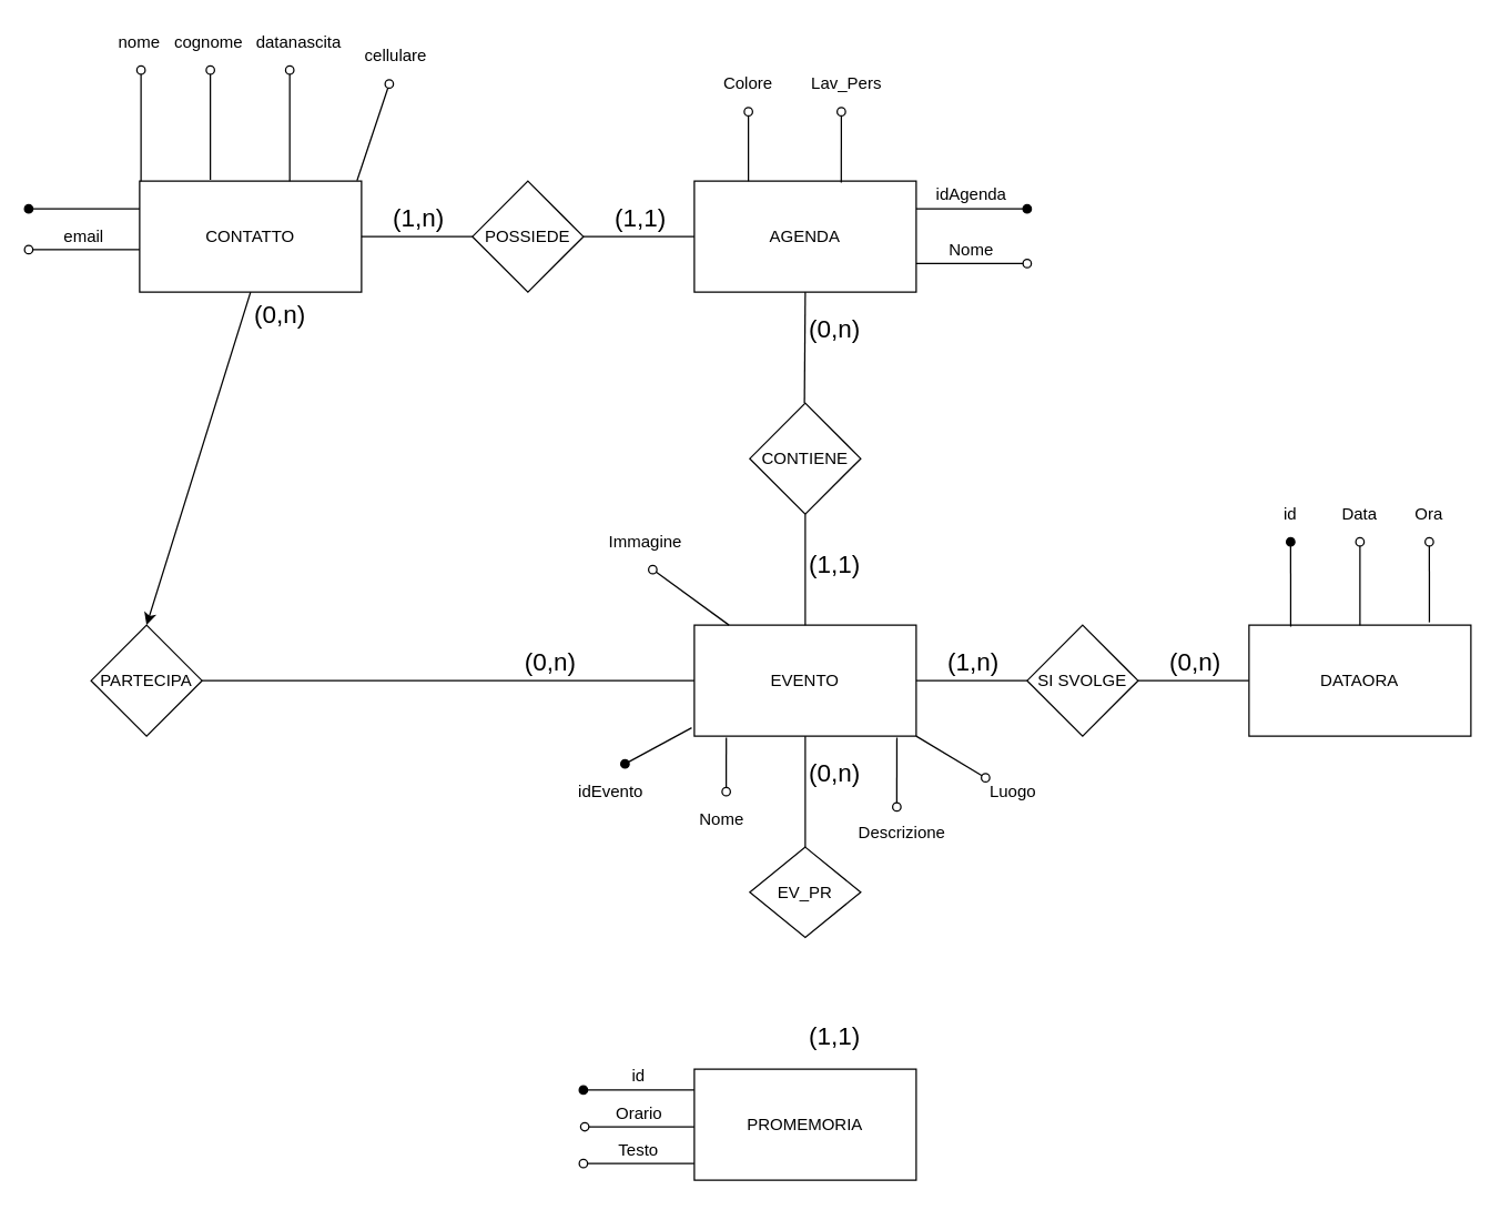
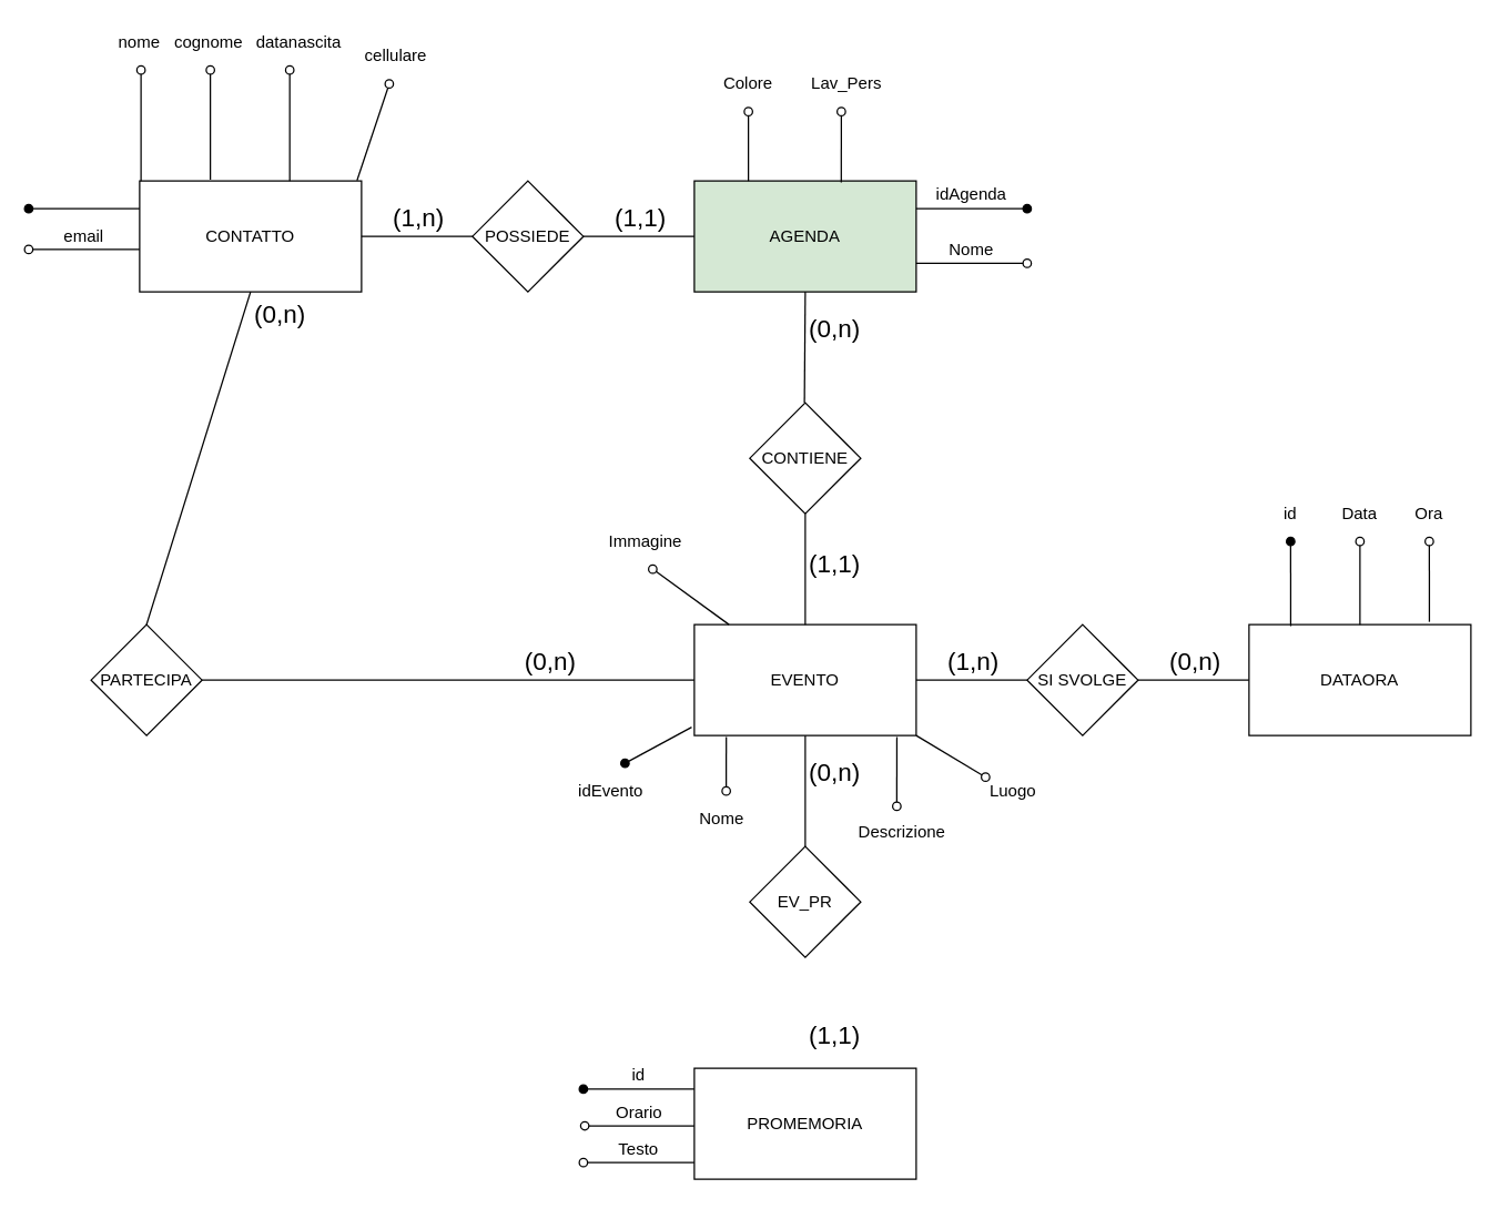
  <mxCell id="0" />
  <mxCell id="1" parent="0" />
  <mxCell id="2" value="EVENTO" style="rounded=0;whiteSpace=wrap;html=1;" parent="1" vertex="1"><mxGeometry x="500" y="450" width="160" height="80" as="geometry" /></mxCell>
  <mxCell id="3" value="CONTIENE" style="rhombus;whiteSpace=wrap;html=1;" parent="1" vertex="1"><mxGeometry x="540" y="290" width="80" height="80" as="geometry" /></mxCell>
- <mxCell id="4" value="AGENDA" style="rounded=0;whiteSpace=wrap;html=1;" parent="1" vertex="1"><mxGeometry x="500" width="160" height="80" as="geometry" y="130" /></mxCell>
+ <mxCell id="4" value="AGENDA" style="rounded=0;whiteSpace=wrap;html=1;fillColor=#d5e8d4;" parent="1" vertex="1"><mxGeometry x="500" width="160" height="80" as="geometry" y="130" /></mxCell>
  <mxCell id="5" value="CONTATTO" style="rounded=0;whiteSpace=wrap;html=1;" parent="1" vertex="1"><mxGeometry x="100" width="160" height="80" as="geometry" y="130" /></mxCell>
  <mxCell id="6" value="POSSIEDE" style="rhombus;whiteSpace=wrap;html=1;" parent="1" vertex="1"><mxGeometry x="340" width="80" height="80" as="geometry" y="130" /></mxCell>
  <mxCell id="7" value="" style="endArrow=none;html=1;rounded=0;exitX=1;exitY=0.5;exitDx=0;exitDy=0;entryX=0;entryY=0.5;entryDx=0;entryDy=0;" parent="1" source="5" target="6" edge="1"><mxGeometry relative="1" as="geometry"><mxPoint x="270" y="170" as="sourcePoint" /><mxPoint x="350" y="170" as="targetPoint" /></mxGeometry></mxCell>
  <mxCell id="8" value="(1,n)" style="resizable=0;html=1;align=center;verticalAlign=bottom;fontSize=18;" parent="7" connectable="0" vertex="1"><mxGeometry x="-1" relative="1" as="geometry"><mxPoint x="40" as="offset" /></mxGeometry></mxCell>
  <mxCell id="9" value="" style="endArrow=none;html=1;rounded=0;exitX=1;exitY=0.5;exitDx=0;exitDy=0;entryX=0;entryY=0.5;entryDx=0;entryDy=0;" parent="1" edge="1"><mxGeometry relative="1" as="geometry"><mxPoint x="420" y="170" as="sourcePoint" /><mxPoint x="500" y="170" as="targetPoint" /></mxGeometry></mxCell>
  <mxCell id="10" value="(1,1)" style="resizable=0;html=1;align=center;verticalAlign=bottom;fontSize=18;" parent="9" connectable="0" vertex="1"><mxGeometry x="-1" relative="1" as="geometry"><mxPoint x="40" as="offset" /></mxGeometry></mxCell>
  <mxCell id="11" value="" style="endArrow=none;html=1;rounded=0;exitX=0.5;exitY=1;exitDx=0;exitDy=0;" parent="1" source="4" edge="1"><mxGeometry relative="1" as="geometry"><mxPoint x="579.41" y="220" as="sourcePoint" /><mxPoint x="579.41" y="290" as="targetPoint" /></mxGeometry></mxCell>
  <mxCell id="12" value="(0,n)" style="resizable=0;html=1;align=center;verticalAlign=bottom;fontSize=18;" parent="11" connectable="0" vertex="1"><mxGeometry x="-1" relative="1" as="geometry"><mxPoint x="20" y="40" as="offset" /></mxGeometry></mxCell>
  <mxCell id="13" value="" style="endArrow=none;html=1;rounded=0;exitX=0.5;exitY=1;exitDx=0;exitDy=0;entryX=0.5;entryY=0;entryDx=0;entryDy=0;" parent="1" source="3" target="2" edge="1"><mxGeometry relative="1" as="geometry"><mxPoint x="570" y="380" as="sourcePoint" /><mxPoint x="570" y="450" as="targetPoint" /></mxGeometry></mxCell>
  <mxCell id="14" value="(1,1)" style="resizable=0;html=1;align=center;verticalAlign=bottom;fontSize=18;" parent="13" connectable="0" vertex="1"><mxGeometry x="-1" relative="1" as="geometry"><mxPoint x="20" y="50" as="offset" /></mxGeometry></mxCell>
  <mxCell id="15" value="" style="endArrow=none;html=1;rounded=0;entryX=0;entryY=0.5;entryDx=0;entryDy=0;exitX=1;exitY=0.5;exitDx=0;exitDy=0;" parent="1" source="17" target="2" edge="1"><mxGeometry relative="1" as="geometry"><mxPoint y="650" as="sourcePoint" x="180" /><mxPoint x="300" y="650" as="targetPoint" /><Array as="points"><mxPoint x="220" y="490" /><mxPoint x="400" y="490" /></Array></mxGeometry></mxCell>
  <mxCell id="16" value="(0,n)" style="resizable=0;html=1;align=center;verticalAlign=bottom;fontSize=18;" parent="15" connectable="0" vertex="1"><mxGeometry x="-1" relative="1" as="geometry"><mxPoint x="250" as="offset" /></mxGeometry></mxCell>
  <mxCell id="17" value="PARTECIPA" style="rhombus;whiteSpace=wrap;html=1;" parent="1" vertex="1"><mxGeometry x="65" y="450" width="80" height="80" as="geometry" /></mxCell>
- <mxCell id="18" value="" style="endArrow=classic;html=1;rounded=0;entryX=0.5;entryY=0;entryDx=0;entryDy=0;exitX=0.5;exitY=1;exitDx=0;exitDy=0;" parent="1" source="5" target="17" edge="1"><mxGeometry relative="1" as="geometry"><mxPoint y="210" as="sourcePoint" x="180" /><mxPoint x="340" y="650" as="targetPoint" /><Array as="points" /></mxGeometry></mxCell>
+ <mxCell id="18" value="" style="endArrow=none;html=1;rounded=0;entryX=0.5;entryY=0;entryDx=0;entryDy=0;exitX=0.5;exitY=1;exitDx=0;exitDy=0;" parent="1" source="5" target="17" edge="1"><mxGeometry relative="1" as="geometry"><mxPoint y="210" as="sourcePoint" x="180" /><mxPoint x="340" y="650" as="targetPoint" /><Array as="points" /></mxGeometry></mxCell>
  <mxCell id="19" value="(0,n)" style="resizable=0;html=1;align=center;verticalAlign=bottom;fontSize=18;" parent="18" connectable="0" vertex="1"><mxGeometry x="-1" relative="1" as="geometry"><mxPoint x="20" y="30" as="offset" /></mxGeometry></mxCell>
  <mxCell id="20" value="" style="group" parent="1" vertex="1" connectable="0"><mxGeometry x="20" y="160" width="80" height="20" as="geometry" /></mxCell>
  <mxCell id="21" value="" style="endArrow=none;html=1;startArrow=oval;startFill=0;" parent="20" edge="1"><mxGeometry width="50" height="50" relative="1" as="geometry"><mxPoint y="19.41" as="sourcePoint" /><mxPoint x="80" y="19.41" as="targetPoint" /></mxGeometry></mxCell>
  <mxCell id="22" value="email" style="text;html=1;strokeColor=none;fillColor=none;align=center;verticalAlign=middle;whiteSpace=wrap;rounded=0;" parent="20" vertex="1"><mxGeometry x="20" width="40" height="20" as="geometry" /></mxCell>
  <mxCell id="23" value="" style="group" parent="1" vertex="1" connectable="0"><mxGeometry x="20" width="80" height="20" as="geometry" y="130" /></mxCell>
  <mxCell id="24" value="" style="endArrow=none;html=1;startArrow=oval;startFill=1;targetPortConstraint=east;" parent="23" edge="1"><mxGeometry width="50" height="50" relative="1" as="geometry"><mxPoint y="20.0" as="sourcePoint" /><mxPoint x="80" y="20.0" as="targetPoint" /></mxGeometry></mxCell>
  <mxCell id="25" value="" style="group;rotation=90;" parent="1" vertex="1" connectable="0"><mxGeometry x="120" y="90" width="80" height="20" as="geometry" /></mxCell>
  <mxCell id="26" value="" style="endArrow=none;html=1;startArrow=oval;startFill=0;" parent="25" edge="1"><mxGeometry width="50" height="50" relative="1" as="geometry"><mxPoint x="31" y="-40" as="sourcePoint" /><mxPoint x="31" y="39" as="targetPoint" /></mxGeometry></mxCell>
  <mxCell id="27" value="cognome" style="text;html=1;strokeColor=none;fillColor=none;align=center;verticalAlign=middle;whiteSpace=wrap;rounded=0;rotation=0;direction=east;flipH=0;" parent="1" vertex="1"><mxGeometry x="130" y="20" width="40" height="20" as="geometry" /></mxCell>
  <mxCell id="28" value="" style="group" parent="1" vertex="1" connectable="0"><mxGeometry x="80" y="20" width="40" height="110" as="geometry" /></mxCell>
  <mxCell id="29" value="" style="group;rotation=90;" parent="28" vertex="1" connectable="0"><mxGeometry x="-10" y="60" width="80" height="20" as="geometry" /></mxCell>
  <mxCell id="30" value="" style="endArrow=none;html=1;startArrow=oval;startFill=0;" parent="29" edge="1"><mxGeometry width="50" height="50" relative="1" as="geometry"><mxPoint x="31" y="-30" as="sourcePoint" /><mxPoint x="31" y="50" as="targetPoint" /></mxGeometry></mxCell>
  <mxCell id="31" value="nome" style="text;html=1;strokeColor=none;fillColor=none;align=center;verticalAlign=middle;whiteSpace=wrap;rounded=0;rotation=0;direction=east;flipH=0;" parent="28" vertex="1"><mxGeometry width="40" height="20" as="geometry" /></mxCell>
  <mxCell id="32" value="" style="group;rotation=90;" parent="1" vertex="1" connectable="0"><mxGeometry x="185" y="80" width="60" height="20" as="geometry" /></mxCell>
  <mxCell id="33" value="" style="endArrow=none;html=1;startArrow=oval;startFill=0;" parent="32" edge="1"><mxGeometry width="50" height="50" relative="1" as="geometry"><mxPoint x="23.25" y="-30" as="sourcePoint" /><mxPoint x="23.25" y="50" as="targetPoint" /></mxGeometry></mxCell>
  <mxCell id="34" value="datanascita" style="text;html=1;strokeColor=none;fillColor=none;align=center;verticalAlign=middle;whiteSpace=wrap;rounded=0;rotation=0;direction=east;flipH=0;" parent="1" vertex="1"><mxGeometry x="200" y="20" width="30" height="20" as="geometry" /></mxCell>
  <mxCell id="35" value="" style="group" parent="1" vertex="1" connectable="0"><mxGeometry x="230" y="20" width="56.25" height="110" as="geometry" /></mxCell>
  <mxCell id="36" value="" style="group;rotation=90;" parent="35" vertex="1" connectable="0"><mxGeometry x="-11.25" y="63.75" width="67.5" height="20" as="geometry" /></mxCell>
  <mxCell id="37" value="" style="endArrow=none;html=1;startArrow=oval;startFill=0;" parent="36" edge="1"><mxGeometry width="50" height="50" relative="1" as="geometry"><mxPoint x="61.25" y="-23.75" as="sourcePoint" /><mxPoint x="38.005" y="46" as="targetPoint" /></mxGeometry></mxCell>
  <mxCell id="38" value="cellulare" style="text;html=1;strokeColor=none;fillColor=none;align=center;verticalAlign=middle;whiteSpace=wrap;rounded=0;rotation=0;direction=east;flipH=0;" parent="35" vertex="1"><mxGeometry x="40" y="10" width="30" height="20" as="geometry" /></mxCell>
  <mxCell id="39" value="" style="group;flipH=0;flipV=0;rotation=0;" parent="1" vertex="1" connectable="0"><mxGeometry x="660" width="80" height="20" as="geometry" y="130" /></mxCell>
  <mxCell id="40" value="" style="endArrow=none;html=1;startArrow=oval;startFill=1;targetPortConstraint=east;" parent="39" edge="1"><mxGeometry width="50" height="50" relative="1" as="geometry"><mxPoint x="80" y="20" as="sourcePoint" /><mxPoint y="20" as="targetPoint" /></mxGeometry></mxCell>
  <mxCell id="41" value="idAgenda" style="text;html=1;strokeColor=none;fillColor=none;align=center;verticalAlign=middle;whiteSpace=wrap;rounded=0;portConstraint=south;snapToPoint=1;" parent="39" vertex="1"><mxGeometry x="20" width="40" height="20" as="geometry" /></mxCell>
  <mxCell id="42" value="" style="endArrow=none;html=1;rounded=0;exitX=1;exitY=0.5;exitDx=0;exitDy=0;entryX=0;entryY=0.5;entryDx=0;entryDy=0;" parent="1" source="2" edge="1"><mxGeometry relative="1" as="geometry"><mxPoint x="660" y="490" as="sourcePoint" /><mxPoint x="740" y="490" as="targetPoint" /></mxGeometry></mxCell>
  <mxCell id="43" value="(1,n)" style="resizable=0;html=1;align=center;verticalAlign=bottom;fontSize=18;" parent="42" connectable="0" vertex="1"><mxGeometry x="-1" relative="1" as="geometry"><mxPoint x="40" as="offset" /></mxGeometry></mxCell>
  <mxCell id="44" value="SI SVOLGE" style="rhombus;whiteSpace=wrap;html=1;" parent="1" vertex="1"><mxGeometry x="740" y="450" width="80" height="80" as="geometry" /></mxCell>
  <mxCell id="45" value="" style="endArrow=none;html=1;rounded=0;exitX=1;exitY=0.5;exitDx=0;exitDy=0;entryX=0;entryY=0.5;entryDx=0;entryDy=0;" parent="1" edge="1"><mxGeometry relative="1" as="geometry"><mxPoint x="820" y="490" as="sourcePoint" /><mxPoint x="900" y="490" as="targetPoint" /></mxGeometry></mxCell>
  <mxCell id="46" value="(0,n)" style="resizable=0;html=1;align=center;verticalAlign=bottom;fontSize=18;" parent="45" connectable="0" vertex="1"><mxGeometry x="-1" relative="1" as="geometry"><mxPoint x="40" as="offset" /></mxGeometry></mxCell>
  <mxCell id="47" value="DATAORA" style="rounded=0;whiteSpace=wrap;html=1;" parent="1" vertex="1"><mxGeometry x="900" y="450" width="160" height="80" as="geometry" /></mxCell>
  <mxCell id="48" value="" style="group" parent="1" vertex="1" connectable="0"><mxGeometry x="660" y="170" width="80" height="20" as="geometry" /></mxCell>
  <mxCell id="49" value="" style="endArrow=none;html=1;startArrow=oval;startFill=0;" parent="48" edge="1"><mxGeometry width="50" height="50" relative="1" as="geometry"><mxPoint x="80" y="19.41" as="sourcePoint" /><mxPoint y="19.41" as="targetPoint" /></mxGeometry></mxCell>
  <mxCell id="50" value="Nome" style="text;html=1;strokeColor=none;fillColor=none;align=center;verticalAlign=middle;whiteSpace=wrap;rounded=0;" parent="48" vertex="1"><mxGeometry x="20" width="40" height="20" as="geometry" /></mxCell>
  <mxCell id="51" value="" style="group" parent="1" vertex="1" connectable="0"><mxGeometry x="460" y="580" width="80" height="20" as="geometry" /></mxCell>
  <mxCell id="52" value="Nome" style="text;html=1;strokeColor=none;fillColor=none;align=center;verticalAlign=middle;whiteSpace=wrap;rounded=0;" parent="51" vertex="1"><mxGeometry x="40" width="40" height="20" as="geometry" /></mxCell>
  <mxCell id="53" value="" style="endArrow=none;html=1;startArrow=oval;startFill=0;entryX=0.144;entryY=1.013;entryDx=0;entryDy=0;entryPerimeter=0;" parent="1" target="2" edge="1"><mxGeometry width="50" height="50" relative="1" as="geometry"><mxPoint x="523" y="570" as="sourcePoint" /><mxPoint x="509.5" y="520" as="targetPoint" /><Array as="points" /></mxGeometry></mxCell>
  <mxCell id="54" value="idEvento" style="text;html=1;strokeColor=none;fillColor=none;align=center;verticalAlign=middle;whiteSpace=wrap;rounded=0;portConstraint=south;snapToPoint=1;" parent="1" vertex="1"><mxGeometry x="420" y="560" width="40" height="20" as="geometry" /></mxCell>
  <mxCell id="55" value="" style="endArrow=none;html=1;startArrow=oval;startFill=1;targetPortConstraint=east;entryX=-0.012;entryY=0.925;entryDx=0;entryDy=0;entryPerimeter=0;" parent="1" target="2" edge="1"><mxGeometry width="50" height="50" relative="1" as="geometry"><mxPoint x="450" y="550" as="sourcePoint" /><mxPoint x="490" y="380" as="targetPoint" /><Array as="points" /></mxGeometry></mxCell>
  <mxCell id="56" value="Descrizione" style="text;html=1;strokeColor=none;fillColor=none;align=center;verticalAlign=middle;whiteSpace=wrap;rounded=0;" parent="1" vertex="1"><mxGeometry x="630" y="590" width="40" height="20" as="geometry" /></mxCell>
  <mxCell id="57" value="" style="endArrow=none;html=1;startArrow=oval;startFill=0;entryX=0.913;entryY=1.013;entryDx=0;entryDy=0;entryPerimeter=0;" parent="1" target="2" edge="1"><mxGeometry width="50" height="50" relative="1" as="geometry"><mxPoint x="646" y="581" as="sourcePoint" /><mxPoint x="654" y="535" as="targetPoint" /></mxGeometry></mxCell>
  <mxCell id="58" value="Luogo" style="text;html=1;strokeColor=none;fillColor=none;align=center;verticalAlign=middle;whiteSpace=wrap;rounded=0;" parent="1" vertex="1"><mxGeometry x="710" y="560" width="40" height="20" as="geometry" /></mxCell>
  <mxCell id="59" value="" style="endArrow=none;html=1;startArrow=oval;startFill=0;entryX=1;entryY=1;entryDx=0;entryDy=0;" parent="1" target="2" edge="1"><mxGeometry width="50" height="50" relative="1" as="geometry"><mxPoint x="710" y="560" as="sourcePoint" /><mxPoint x="660" y="530" as="targetPoint" /></mxGeometry></mxCell>
- <mxCell id="60" value="EV_PR" style="rhombus;whiteSpace=wrap;html=1;" parent="1" vertex="1"><mxGeometry x="540" y="610" width="80" height="65" as="geometry" /></mxCell>
+ <mxCell id="60" value="EV_PR" style="rhombus;whiteSpace=wrap;html=1;" parent="1" vertex="1"><mxGeometry x="540" y="610" width="80" height="80" as="geometry" /></mxCell>
  <mxCell id="61" value="" style="endArrow=none;html=1;entryX=0.5;entryY=0;entryDx=0;entryDy=0;exitX=0.5;exitY=1;exitDx=0;exitDy=0;" parent="1" source="2" target="60" edge="1"><mxGeometry width="50" height="50" relative="1" as="geometry"><mxPoint x="470" y="720" as="sourcePoint" /><mxPoint x="520" y="670" as="targetPoint" /></mxGeometry></mxCell>
  <mxCell id="62" value="PROMEMORIA" style="rounded=0;whiteSpace=wrap;html=1;" parent="1" vertex="1"><mxGeometry x="500" y="770" width="160" height="80" as="geometry" /></mxCell>
  <mxCell id="63" value="(1,1)" style="resizable=0;html=1;align=center;verticalAlign=bottom;fontSize=18;" parent="1" connectable="0" vertex="1"><mxGeometry x="580" y="710" as="geometry"><mxPoint x="20" y="50" as="offset" /></mxGeometry></mxCell>
  <mxCell id="64" value="(0,n)" style="resizable=0;html=1;align=center;verticalAlign=bottom;fontSize=18;" parent="1" connectable="0" vertex="1"><mxGeometry x="580" y="530" as="geometry"><mxPoint x="20" y="40" as="offset" /></mxGeometry></mxCell>
  <mxCell id="65" value="" style="group" parent="1" vertex="1" connectable="0"><mxGeometry x="920" y="370" width="80" height="20" as="geometry" /></mxCell>
  <mxCell id="66" value="" style="endArrow=none;html=1;startArrow=oval;startFill=0;targetPortConstraint=east;" parent="1" target="47" edge="1"><mxGeometry width="50" height="50" relative="1" as="geometry"><mxPoint x="980" y="390" as="sourcePoint" /><mxPoint x="1000" y="390" as="targetPoint" /></mxGeometry></mxCell>
  <mxCell id="67" value="Data" style="text;html=1;strokeColor=none;fillColor=none;align=center;verticalAlign=middle;whiteSpace=wrap;rounded=0;portConstraint=south;snapToPoint=1;" parent="1" vertex="1"><mxGeometry x="960" y="360" width="40" height="20" as="geometry" /></mxCell>
  <mxCell id="68" value="" style="group" parent="1" vertex="1" connectable="0"><mxGeometry x="420" y="765" width="80" height="20" as="geometry" /></mxCell>
  <mxCell id="69" value="id" style="text;html=1;strokeColor=none;fillColor=none;align=center;verticalAlign=middle;whiteSpace=wrap;rounded=0;portConstraint=south;snapToPoint=1;" parent="68" vertex="1"><mxGeometry x="20" width="40" height="20" as="geometry" /></mxCell>
  <mxCell id="70" value="" style="endArrow=none;html=1;startArrow=oval;startFill=1;targetPortConstraint=east;" parent="68" edge="1"><mxGeometry width="50" height="50" relative="1" as="geometry"><mxPoint y="20.0" as="sourcePoint" /><mxPoint x="80" y="20.0" as="targetPoint" /></mxGeometry></mxCell>
  <mxCell id="71" value="Orario" style="text;html=1;align=center;verticalAlign=middle;resizable=0;points=[];autosize=1;" vertex="1" parent="1"><mxGeometry x="435" y="792" width="50" height="20" as="geometry" /></mxCell>
  <mxCell id="72" value="" style="endArrow=none;html=1;startArrow=oval;startFill=0;entryX=1;entryY=0.75;entryDx=0;entryDy=0;" edge="1" parent="1"><mxGeometry width="50" height="50" relative="1" as="geometry"><mxPoint x="420" y="838" as="sourcePoint" /><mxPoint x="500" y="838" as="targetPoint" /></mxGeometry></mxCell>
  <mxCell id="73" value="Testo" style="text;html=1;strokeColor=none;fillColor=none;align=center;verticalAlign=middle;whiteSpace=wrap;rounded=0;" vertex="1" parent="1"><mxGeometry x="440" y="819" width="40" height="20" as="geometry" /></mxCell>
  <mxCell id="74" value="" style="group" vertex="1" connectable="0" parent="1"><mxGeometry x="460" y="430" width="80" height="20" as="geometry" /></mxCell>
  <mxCell id="75" value="" style="endArrow=none;html=1;startArrow=oval;startFill=0;" edge="1" parent="74" target="2"><mxGeometry width="50" height="50" relative="1" as="geometry"><mxPoint x="10" y="-20" as="sourcePoint" /><mxPoint x="80" y="19" as="targetPoint" /></mxGeometry></mxCell>
  <mxCell id="76" value="Immagine" style="text;html=1;strokeColor=none;fillColor=none;align=center;verticalAlign=middle;whiteSpace=wrap;rounded=0;" vertex="1" parent="1"><mxGeometry x="445" y="380" width="40" height="20" as="geometry" /></mxCell>
  <mxCell id="77" value="" style="endArrow=none;html=1;startArrow=oval;startFill=0;entryX=0;entryY=0.75;entryDx=0;entryDy=0;" parent="1" edge="1"><mxGeometry width="50" height="50" relative="1" as="geometry"><mxPoint x="421" y="811.5" as="sourcePoint" /><mxPoint x="500" y="811.5" as="targetPoint" /></mxGeometry></mxCell>
  <mxCell id="78" value="" style="endArrow=none;html=1;startArrow=oval;startFill=0;entryX=0.5;entryY=0;entryDx=0;entryDy=0;" edge="1" parent="1"><mxGeometry width="50" height="50" relative="1" as="geometry"><mxPoint x="539" y="80" as="sourcePoint" /><mxPoint x="539" as="targetPoint" y="130" /></mxGeometry></mxCell>
  <mxCell id="79" value="Colore" style="text;html=1;strokeColor=none;fillColor=none;align=center;verticalAlign=middle;whiteSpace=wrap;rounded=0;" vertex="1" parent="1"><mxGeometry x="519" y="50" width="40" height="20" as="geometry" /></mxCell>
  <mxCell id="80" value="" style="endArrow=none;html=1;startArrow=oval;startFill=0;entryX=0.681;entryY=0.013;entryDx=0;entryDy=0;entryPerimeter=0;" edge="1" parent="1"><mxGeometry width="50" height="50" relative="1" as="geometry"><mxPoint x="606" y="80" as="sourcePoint" /><mxPoint x="605.96" y="131.04" as="targetPoint" /></mxGeometry></mxCell>
  <mxCell id="81" value="Lav_Pers" style="text;html=1;strokeColor=none;fillColor=none;align=center;verticalAlign=middle;whiteSpace=wrap;rounded=0;" vertex="1" parent="1"><mxGeometry x="590" y="50" width="40" height="20" as="geometry" /></mxCell>
  <mxCell id="82" value="id" style="text;html=1;strokeColor=none;fillColor=none;align=center;verticalAlign=middle;whiteSpace=wrap;rounded=0;portConstraint=south;snapToPoint=1;" vertex="1" parent="1"><mxGeometry x="910" y="360" width="40" height="20" as="geometry" /></mxCell>
  <mxCell id="83" value="" style="endArrow=none;html=1;startArrow=oval;startFill=1;targetPortConstraint=east;entryX=0.188;entryY=0.013;entryDx=0;entryDy=0;entryPerimeter=0;" edge="1" parent="1" target="47"><mxGeometry width="50" height="50" relative="1" as="geometry"><mxPoint x="930" y="390" as="sourcePoint" /><mxPoint x="940" y="440" as="targetPoint" /></mxGeometry></mxCell>
  <mxCell id="84" value="" style="endArrow=none;html=1;startArrow=oval;startFill=0;entryX=0.813;entryY=-0.025;entryDx=0;entryDy=0;entryPerimeter=0;" edge="1" parent="1" target="47"><mxGeometry width="50" height="50" relative="1" as="geometry"><mxPoint x="1030" y="390" as="sourcePoint" /><mxPoint x="1110" y="419.41" as="targetPoint" /></mxGeometry></mxCell>
  <mxCell id="85" value="Ora" style="text;html=1;strokeColor=none;fillColor=none;align=center;verticalAlign=middle;whiteSpace=wrap;rounded=0;" vertex="1" parent="1"><mxGeometry x="1010" y="360" width="40" height="20" as="geometry" /></mxCell>
